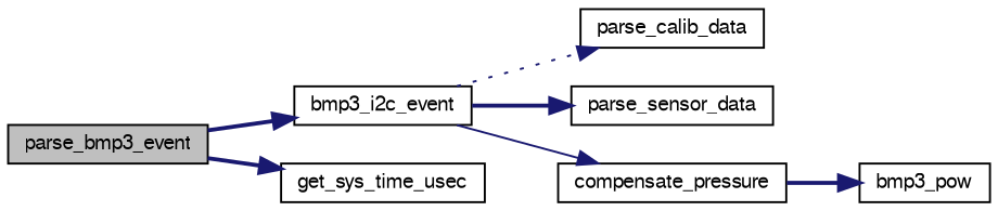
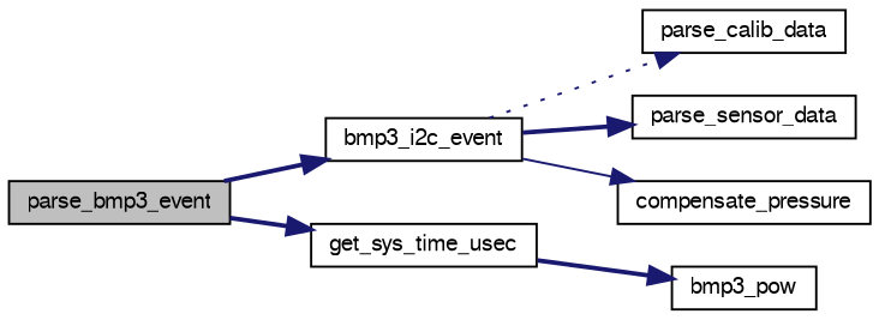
  digraph {
    rankdir=LR
    node [color=black fillcolor=white fontname=FreeSans fontsize=10 shape=record style=filled]
    edge [color=midnightblue fontname=FreeSans fontsize=10 labelfontname=FreeSans labelfontsize=10 style=bold]
    n1 [fillcolor=grey75 fontcolor=black height=0.2 label=parse_bmp3_event width=0.4]
    n2 [height=0.2 label=bmp3_i2c_event width=0.4]
    n3 [height=0.2 label=get_sys_time_usec width=0.4]
    n4 [height=0.2 label=parse_calib_data width=0.4]
    n5 [height=0.2 label=parse_sensor_data width=0.4]
    n6 [height=0.2 label=compensate_pressure width=0.4]
    n7 [height=0.2 label=bmp3_pow width=0.4]
    n1 -> n2
    n1 -> n3
    n2 -> n4 [style=dotted]
    n2 -> n5
    n2 -> n6 [style=solid]
-   n6 -> n7
+   n3 -> n7
  }
